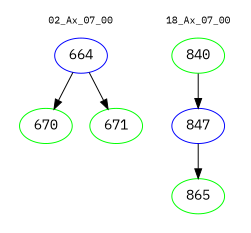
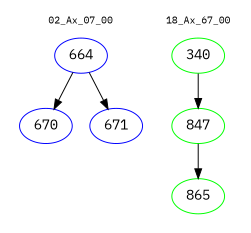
  digraph {
    fontname="IBM Plex Mono"
    node [color=green fontname="IBM Plex Mono"]
    edge [color=black fontname="IBM Plex Mono"]
-   n1 [label=670]
+   n1 [color=blue label=670]
    n2 [color=blue label=664]
-   n3 [label=671]
-   n4 [label=840]
-   n5 [color=blue label=847]
+   n3 [color=blue label=671]
+   n4 [label=340]
+   n5 [label=847]
    n6 [label=865]
    subgraph cluster_1 {
      color=white
      fontsize=10
      label="02_Ax_07_00"
      n1
      n2
      n3
    }
    subgraph cluster_2 {
      color=white
      fontsize=10
-     label="18_Ax_07_00"
+     label="18_Ax_67_00"
      n4
      n5
      n6
    }
    n2 -> n1
    n2 -> n3
    n4 -> n5
    n5 -> n6
  }
